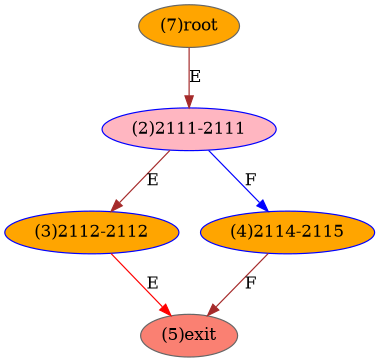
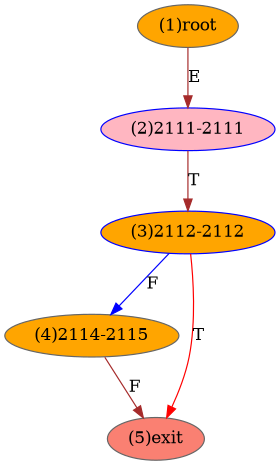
  digraph {
    node [color=gray40 fillcolor=orange style=filled]
    edge [color=brown]
-   n1 [label="(7)root"]
+   n1 [label="(1)root"]
    n2 [color=blue fillcolor=lightpink label="(2)2111-2111"]
    n3 [color=blue label="(3)2112-2112"]
-   n4 [color=blue label="(4)2114-2115"]
+   n4 [label="(4)2114-2115"]
    n5 [fillcolor=salmon label="(5)exit"]
    n1 -> n2 [label=E]
-   n2 -> n3 [label=E]
-   n2 -> n4 [color=blue label=F]
-   n3 -> n5 [color=red label=E]
+   n2 -> n3 [label=T]
+   n3 -> n4 [color=blue label=F]
+   n3 -> n5 [color=red label=T]
    n4 -> n5 [label=F]
  }
